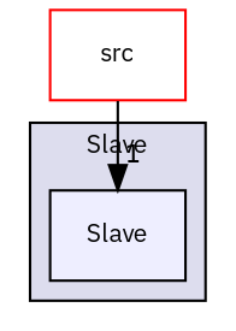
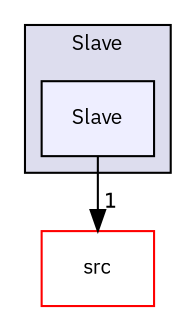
  digraph {
    compound=true
    fontname="IBM Plex Sans"
    node [fontname="IBM Plex Sans" fontsize=10 shape=box style=filled]
    n1 [fillcolor="#eeeeff" label=Slave pencolor=black]
    n2 [color=red fillcolor=white label=src]
    subgraph cluster_1 {
      bgcolor="#ddddee"
      fontsize=10
      label=Slave
      pencolor=black
      n1
    }
-   n2 -> n1 [headlabel=1 labeldistance=1.5 labelfontname=Helvetica labelfontsize=10 fontname="IBM Plex Sans"]
+   n1 -> n2 [headlabel=1 labeldistance=1.5 labelfontname=Helvetica labelfontsize=10 fontname="IBM Plex Sans"]
  }
